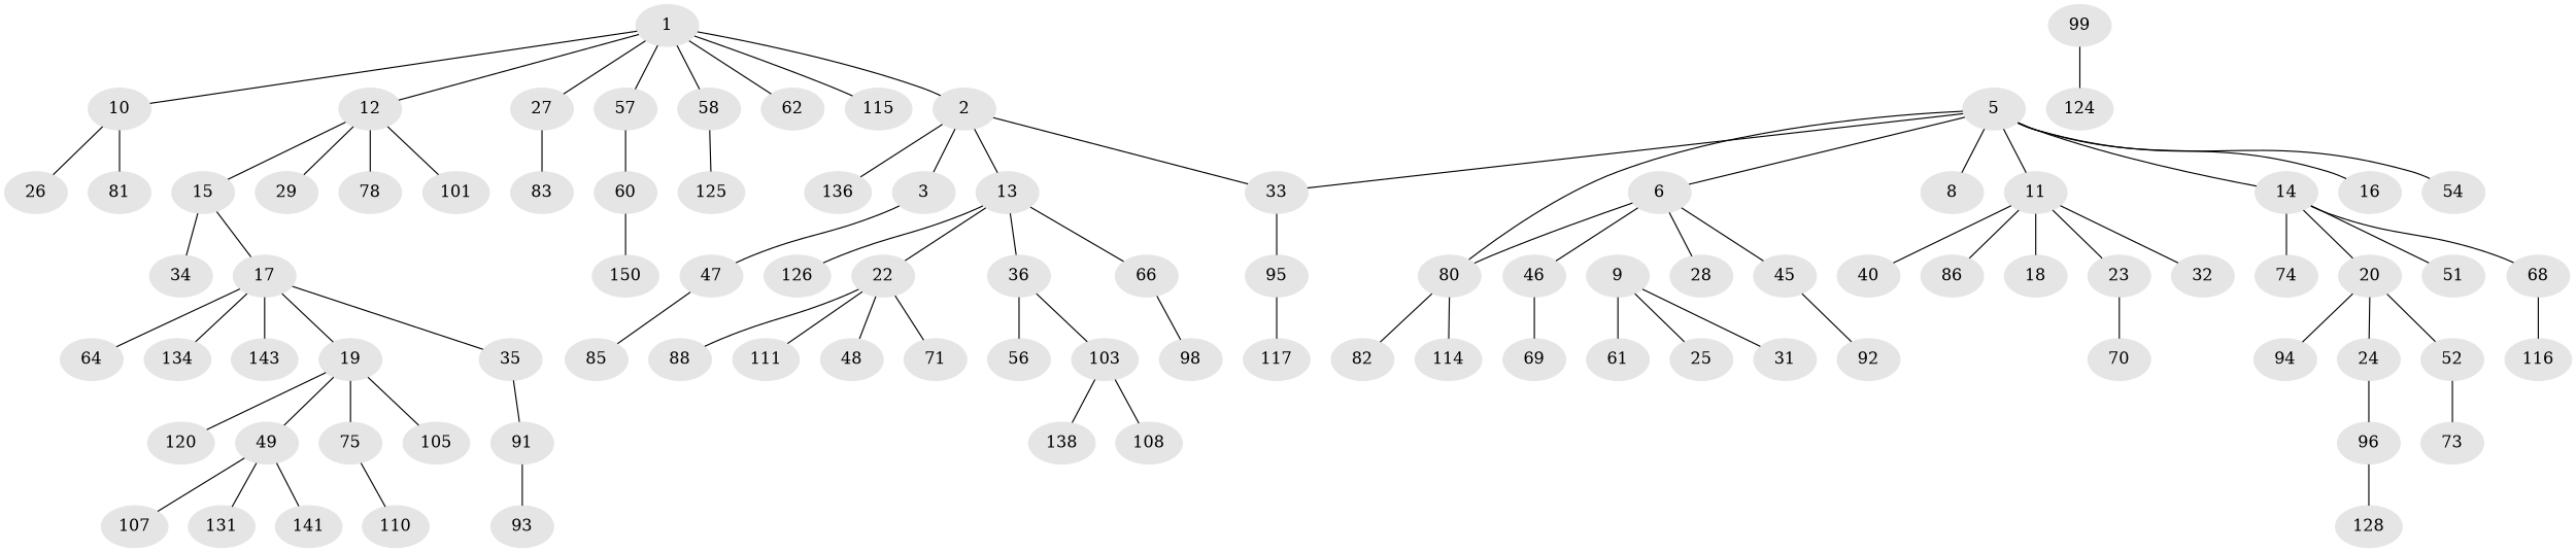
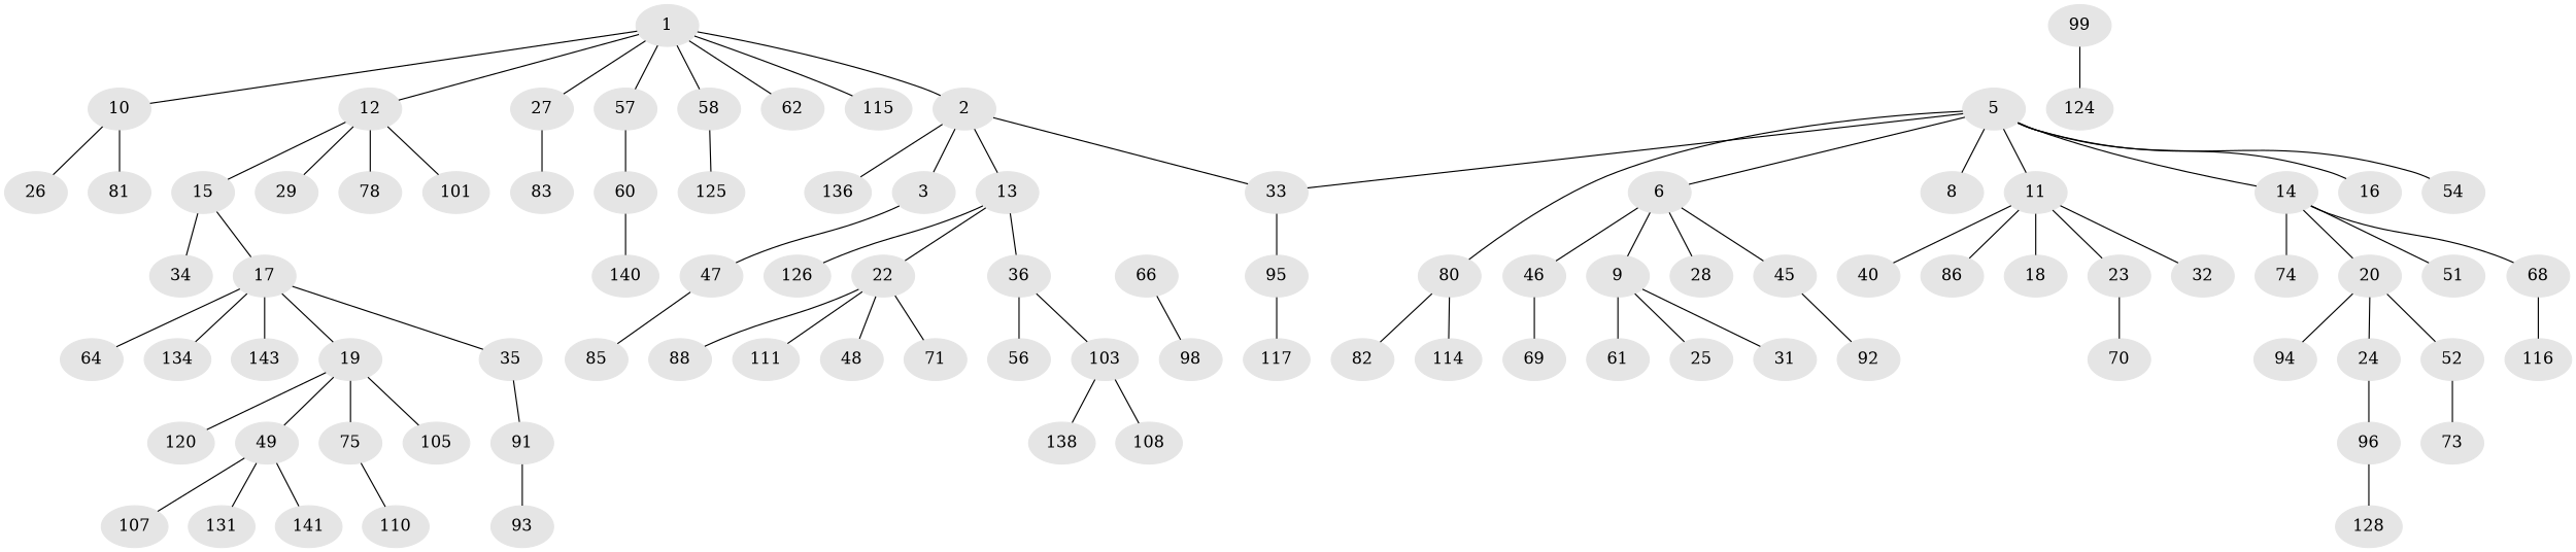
  graph {
    fontname="DejaVu Serif"
    node [color=gray90 fontname="DejaVu Serif" style=filled]
    edge [fontname="DejaVu Serif"]
    1 [super="+43"]
    2 [super="+4"]
    10 [super="+21"]
    12 [super="+76"]
    27 [super="+39"]
    57
    58 [super="+67"]
    62
    115 [super="+137"]
    3 [super="+37"]
    13 [super="+55"]
    136
    33 [super="+135"]
    26
    81
    15
    29
    78
    101
    83
    60
    125
    47
    5 [super="+7"]
    6 [super="+89"]
    8
    11 [super="+122"]
    14 [super="+109"]
    16
    54
    80 [super="+106"]
    22 [super="+42"]
    36 [super="+50"]
    66 [super="+97"]
    126 [super="+129"]
    85 [super="+118"]
    9 [super="+38"]
    28 [super="+90"]
    45
    46
    18
    23 [super="+44"]
    32
    40 [super="+59"]
    86
    20 [super="+30"]
    51 [super="+63"]
    68
    74
    95 [super="+127"]
    82
    114
    25 [super="+104"]
    31
    61
    92
    69
    70 [super="+79"]
    17 [super="+87"]
    34 [super="+102"]
    48 [super="+133"]
    71
    88 [super="+121"]
    111
    56 [super="+65"]
    103 [super="+119"]
    98
    24
    52 [super="+123"]
    94
    116
    19 [super="+72"]
    35 [super="+41"]
    64
    134
    143
    49 [super="+84"]
    75
    105 [super="+112"]
    120
    91
    107
    131
    141
    110 [super="+142"]
    96 [super="+139"]
    73 [super="+77"]
    128 [super="+132"]
-   140 [label=150]
+   140
    117
    93
    99 [super="+100"]
    124
    108 [super="+144"]
    138
    1 -- 2
    1 -- 10
    1 -- 12
    1 -- 27
    1 -- 57
    1 -- 58
    1 -- 62
    1 -- 115
    2 -- 3
    2 -- 13
    2 -- 136
    2 -- 33
    10 -- 26
    10 -- 81
    12 -- 15
    12 -- 29
    12 -- 78
    12 -- 101
    27 -- 83
    57 -- 60
    58 -- 125
    3 -- 47
    13 -- 22
    13 -- 36
-   13 -- 66
    13 -- 126
    33 -- 95
    15 -- 17
    15 -- 34
    60 -- 140
    47 -- 85
    5 -- 33
    5 -- 6
    5 -- 8
    5 -- 11
    5 -- 14
    5 -- 16
    5 -- 54
    5 -- 80
-   6 -- 80
+   6 -- 9
    6 -- 28
    6 -- 45
    6 -- 46
    11 -- 18
    11 -- 23
    11 -- 32
    11 -- 40
    11 -- 86
    14 -- 20
    14 -- 51
    14 -- 68
    14 -- 74
    80 -- 82
    80 -- 114
    22 -- 48
    22 -- 71
    22 -- 88
    22 -- 111
    36 -- 56
    36 -- 103
    66 -- 98
    9 -- 25
    9 -- 31
    9 -- 61
    45 -- 92
    46 -- 69
    23 -- 70
    20 -- 24
    20 -- 52
    20 -- 94
    68 -- 116
    95 -- 117
    17 -- 19
    17 -- 35
    17 -- 64
    17 -- 134
    17 -- 143
    103 -- 108
    103 -- 138
    24 -- 96
    52 -- 73
    19 -- 49
    19 -- 75
    19 -- 105
    19 -- 120
    35 -- 91
    49 -- 107
    49 -- 131
    49 -- 141
    75 -- 110
    91 -- 93
    96 -- 128
    99 -- 124
  }
